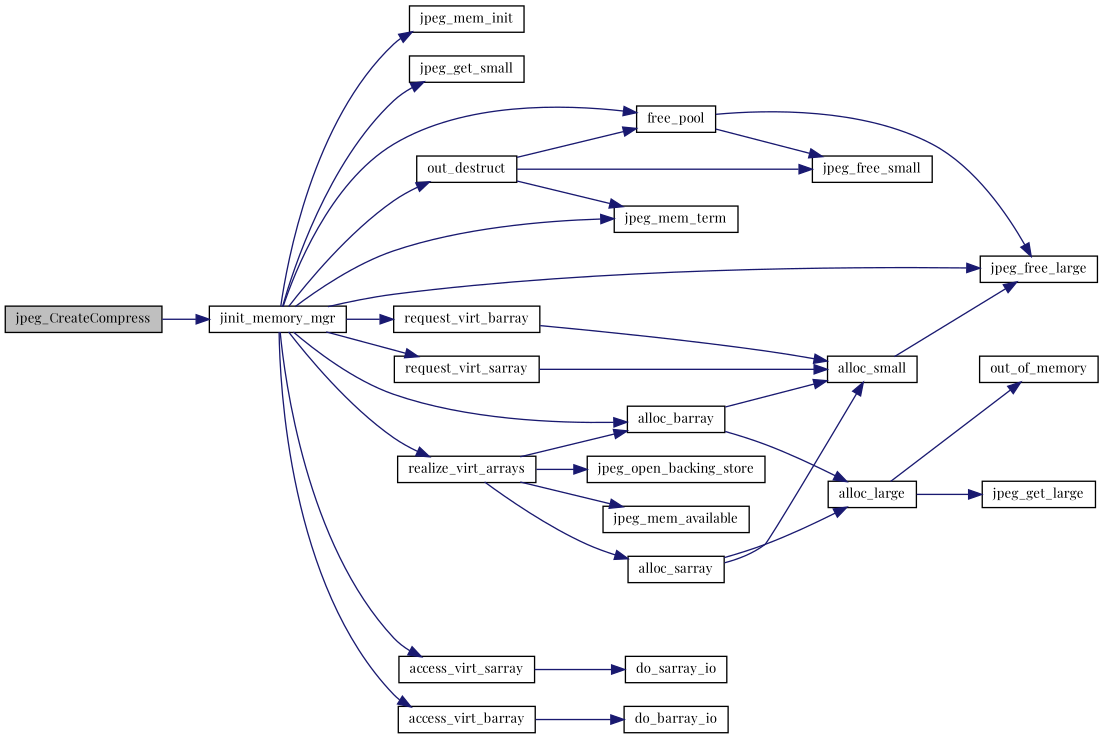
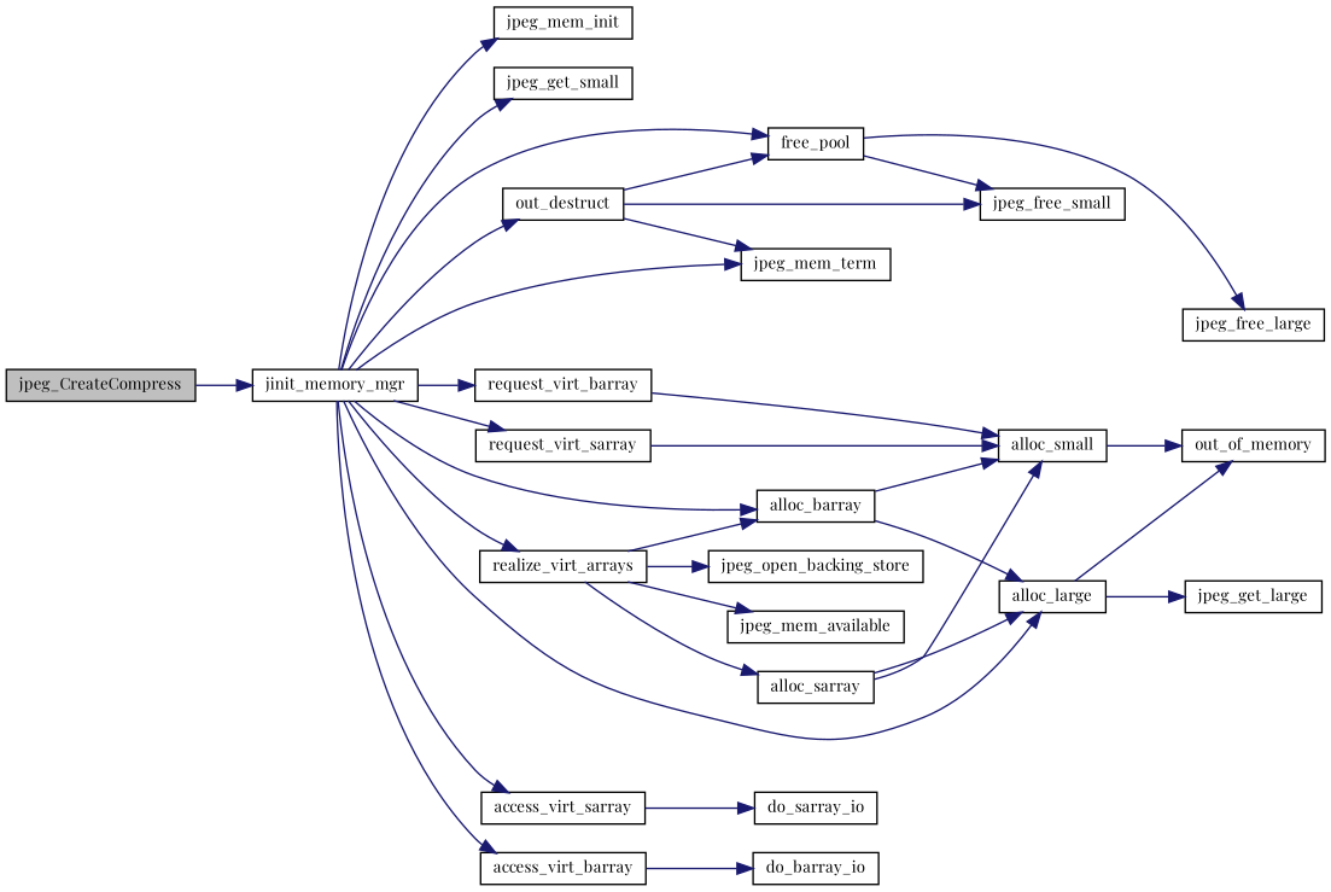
  digraph {
    fontname="Playfair Display"
    rankdir=LR
    node [color=black fontname="Playfair Display" fontsize=10 shape=record]
    edge [color=midnightblue fontname="Playfair Display" fontsize=10 labelfontname=Helvetica labelfontsize=10 style=solid]
    n1 [fillcolor=grey75 fontcolor=black height=0.2 label=jpeg_CreateCompress style=filled width=0.4]
    n2 [height=0.2 label=jinit_memory_mgr width=0.4]
    n3 [height=0.2 label=jpeg_mem_init width=0.4]
    n4 [height=0.2 label=jpeg_get_small width=0.4]
    n5 [height=0.2 label=jpeg_mem_term width=0.4]
    n6 [height=0.2 label=alloc_large width=0.4]
    n7 [height=0.2 label=alloc_barray width=0.4]
    n8 [height=0.2 label=request_virt_sarray width=0.4]
    n9 [height=0.2 label=request_virt_barray width=0.4]
    n10 [height=0.2 label=realize_virt_arrays width=0.4]
    n11 [height=0.2 label=access_virt_sarray width=0.4]
    n12 [height=0.2 label=access_virt_barray width=0.4]
    n13 [height=0.2 label=free_pool width=0.4]
    n14 [height=0.2 label=out_destruct width=0.4]
    n15 [height=0.2 label=alloc_small width=0.4]
    n16 [height=0.2 label=out_of_memory width=0.4]
    n17 [height=0.2 label=jpeg_get_large width=0.4]
    n18 [height=0.2 label=alloc_sarray width=0.4]
    n19 [height=0.2 label=jpeg_mem_available width=0.4]
    n20 [height=0.2 label=jpeg_open_backing_store width=0.4]
    n21 [height=0.2 label=do_sarray_io width=0.4]
    n22 [height=0.2 label=do_barray_io width=0.4]
    n23 [height=0.2 label=jpeg_free_large width=0.4]
    n24 [height=0.2 label=jpeg_free_small width=0.4]
    n1 -> n2
    n2 -> n3
    n2 -> n4
    n2 -> n5
-   n2 -> n23
+   n2 -> n6
    n2 -> n7
    n2 -> n8
    n2 -> n9
    n2 -> n10
    n2 -> n11
    n2 -> n12
    n2 -> n13
    n2 -> n14
    n6 -> n16
    n6 -> n17
    n7 -> n6
    n7 -> n15
    n8 -> n15
    n9 -> n15
    n10 -> n7
    n10 -> n18
    n10 -> n19
    n10 -> n20
    n11 -> n21
    n12 -> n22
    n13 -> n23
    n13 -> n24
    n14 -> n5
    n14 -> n13
    n14 -> n24
-   n15 -> n23
+   n15 -> n16
    n18 -> n6
    n18 -> n15
  }
